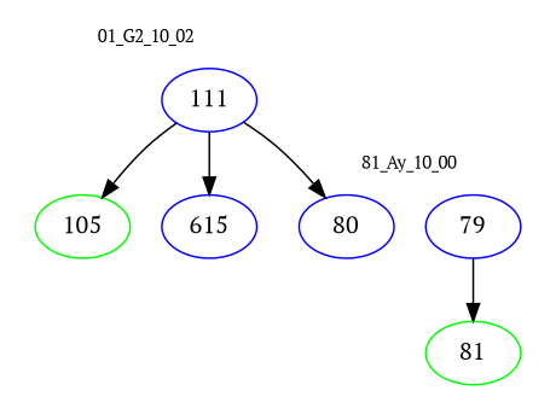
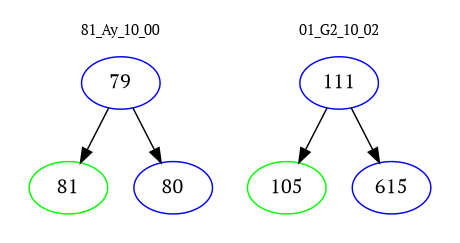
  digraph {
    fontname="PT Serif"
    node [color=blue fontname="PT Serif"]
    edge [color=black fontname="PT Serif"]
    n1 [label=79]
    n2 [color=green label=81]
    n3 [label=80]
    n4 [label=111]
    n5 [color=green label=105]
    n6 [label=615]
    subgraph cluster_1 {
      color=white
      fontsize=10
      label="81_Ay_10_00"
      n1
      n2
      n3
    }
    subgraph cluster_2 {
      color=white
      fontsize=10
      label="01_G2_10_02"
      n4
      n5
      n6
    }
    n1 -> n2
-   n4 -> n3
+   n1 -> n3
    n4 -> n5
    n4 -> n6
  }
